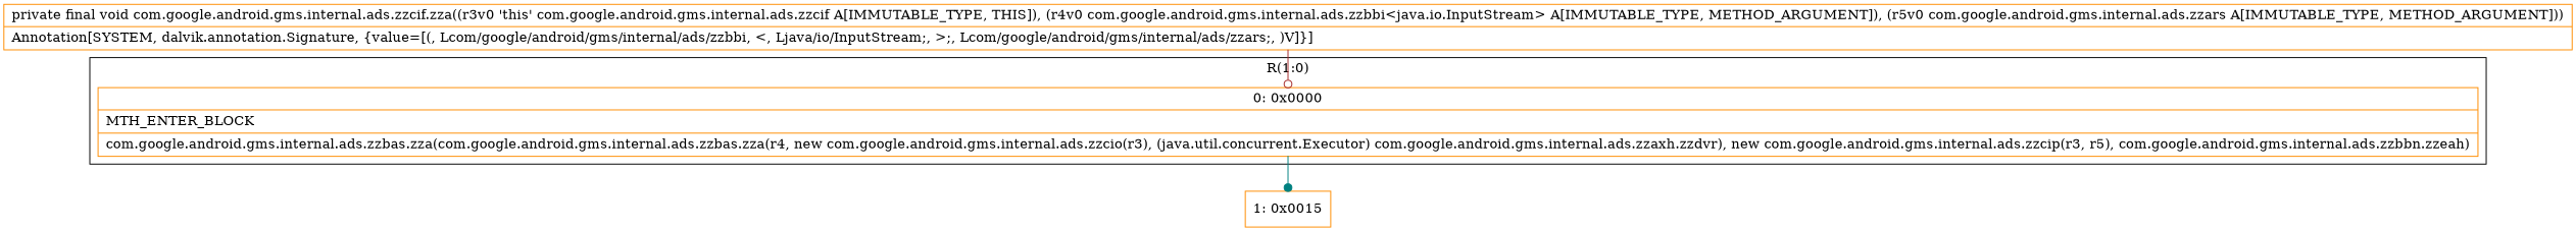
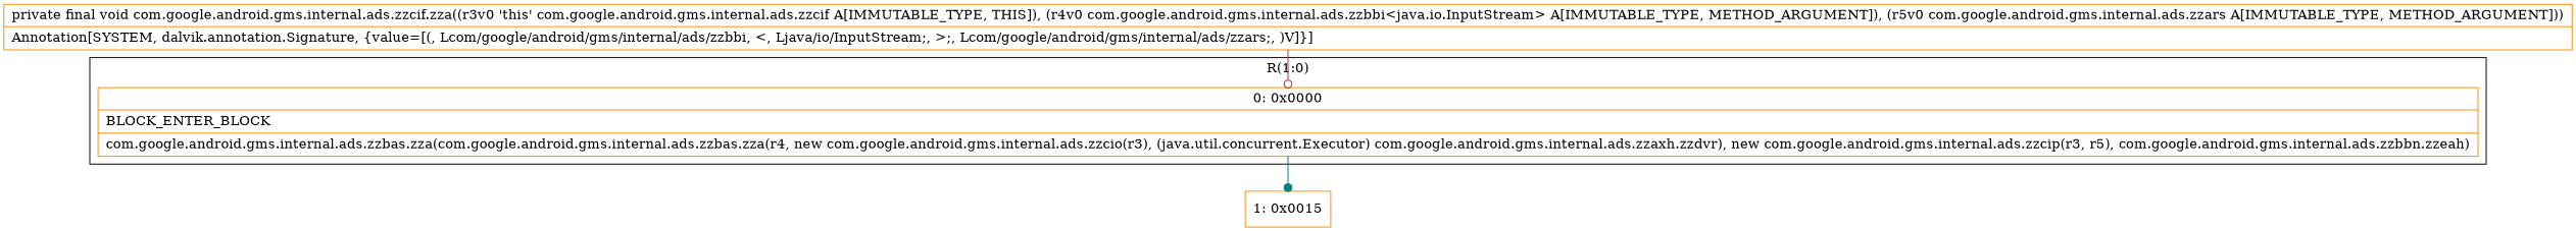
  digraph {
    node [color=darkorange shape=record]
-   n1 [label="{0\:\ 0x0000|MTH_ENTER_BLOCK\l|com.google.android.gms.internal.ads.zzbas.zza(com.google.android.gms.internal.ads.zzbas.zza(r4, new com.google.android.gms.internal.ads.zzcio(r3), (java.util.concurrent.Executor) com.google.android.gms.internal.ads.zzaxh.zzdvr), new com.google.android.gms.internal.ads.zzcip(r3, r5), com.google.android.gms.internal.ads.zzbbn.zzeah)\l}"]
+   n1 [label="{0\:\ 0x0000|BLOCK_ENTER_BLOCK\l|com.google.android.gms.internal.ads.zzbas.zza(com.google.android.gms.internal.ads.zzbas.zza(r4, new com.google.android.gms.internal.ads.zzcio(r3), (java.util.concurrent.Executor) com.google.android.gms.internal.ads.zzaxh.zzdvr), new com.google.android.gms.internal.ads.zzcip(r3, r5), com.google.android.gms.internal.ads.zzbbn.zzeah)\l}"]
    n2 [label="{1\:\ 0x0015}"]
    n3 [label="{private final void com.google.android.gms.internal.ads.zzcif.zza((r3v0 'this' com.google.android.gms.internal.ads.zzcif A[IMMUTABLE_TYPE, THIS]), (r4v0 com.google.android.gms.internal.ads.zzbbi\<java.io.InputStream\> A[IMMUTABLE_TYPE, METHOD_ARGUMENT]), (r5v0 com.google.android.gms.internal.ads.zzars A[IMMUTABLE_TYPE, METHOD_ARGUMENT]))  | Annotation[SYSTEM, dalvik.annotation.Signature, \{value=[(, Lcom\/google\/android\/gms\/internal\/ads\/zzbbi, \<, Ljava\/io\/InputStream;, \>;, Lcom\/google\/android\/gms\/internal\/ads\/zzars;, )V]\}]\l}"]
    subgraph cluster_1 {
      label="R(1:0)"
      n1
    }
    n1 -> n2 [color=teal arrowhead=dot]
    n3 -> n1 [color=brown arrowhead=odot]
  }
